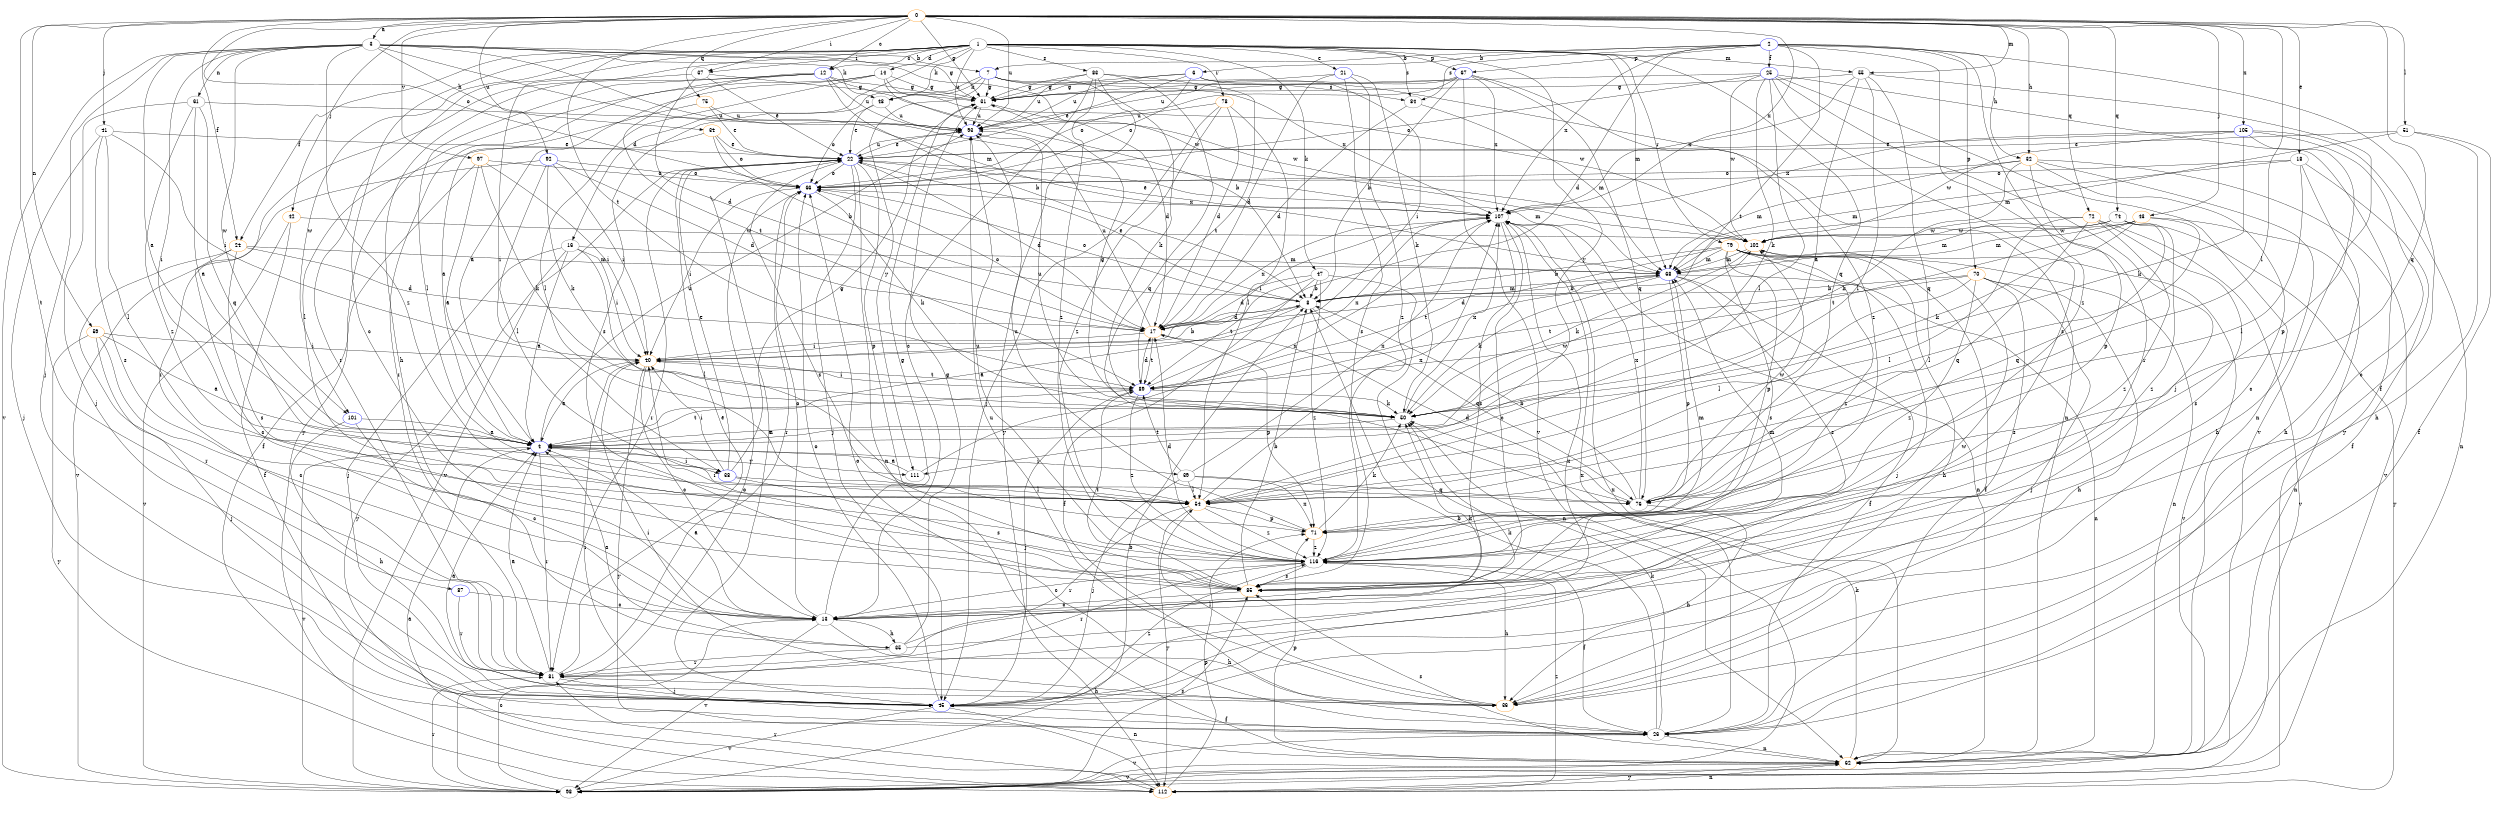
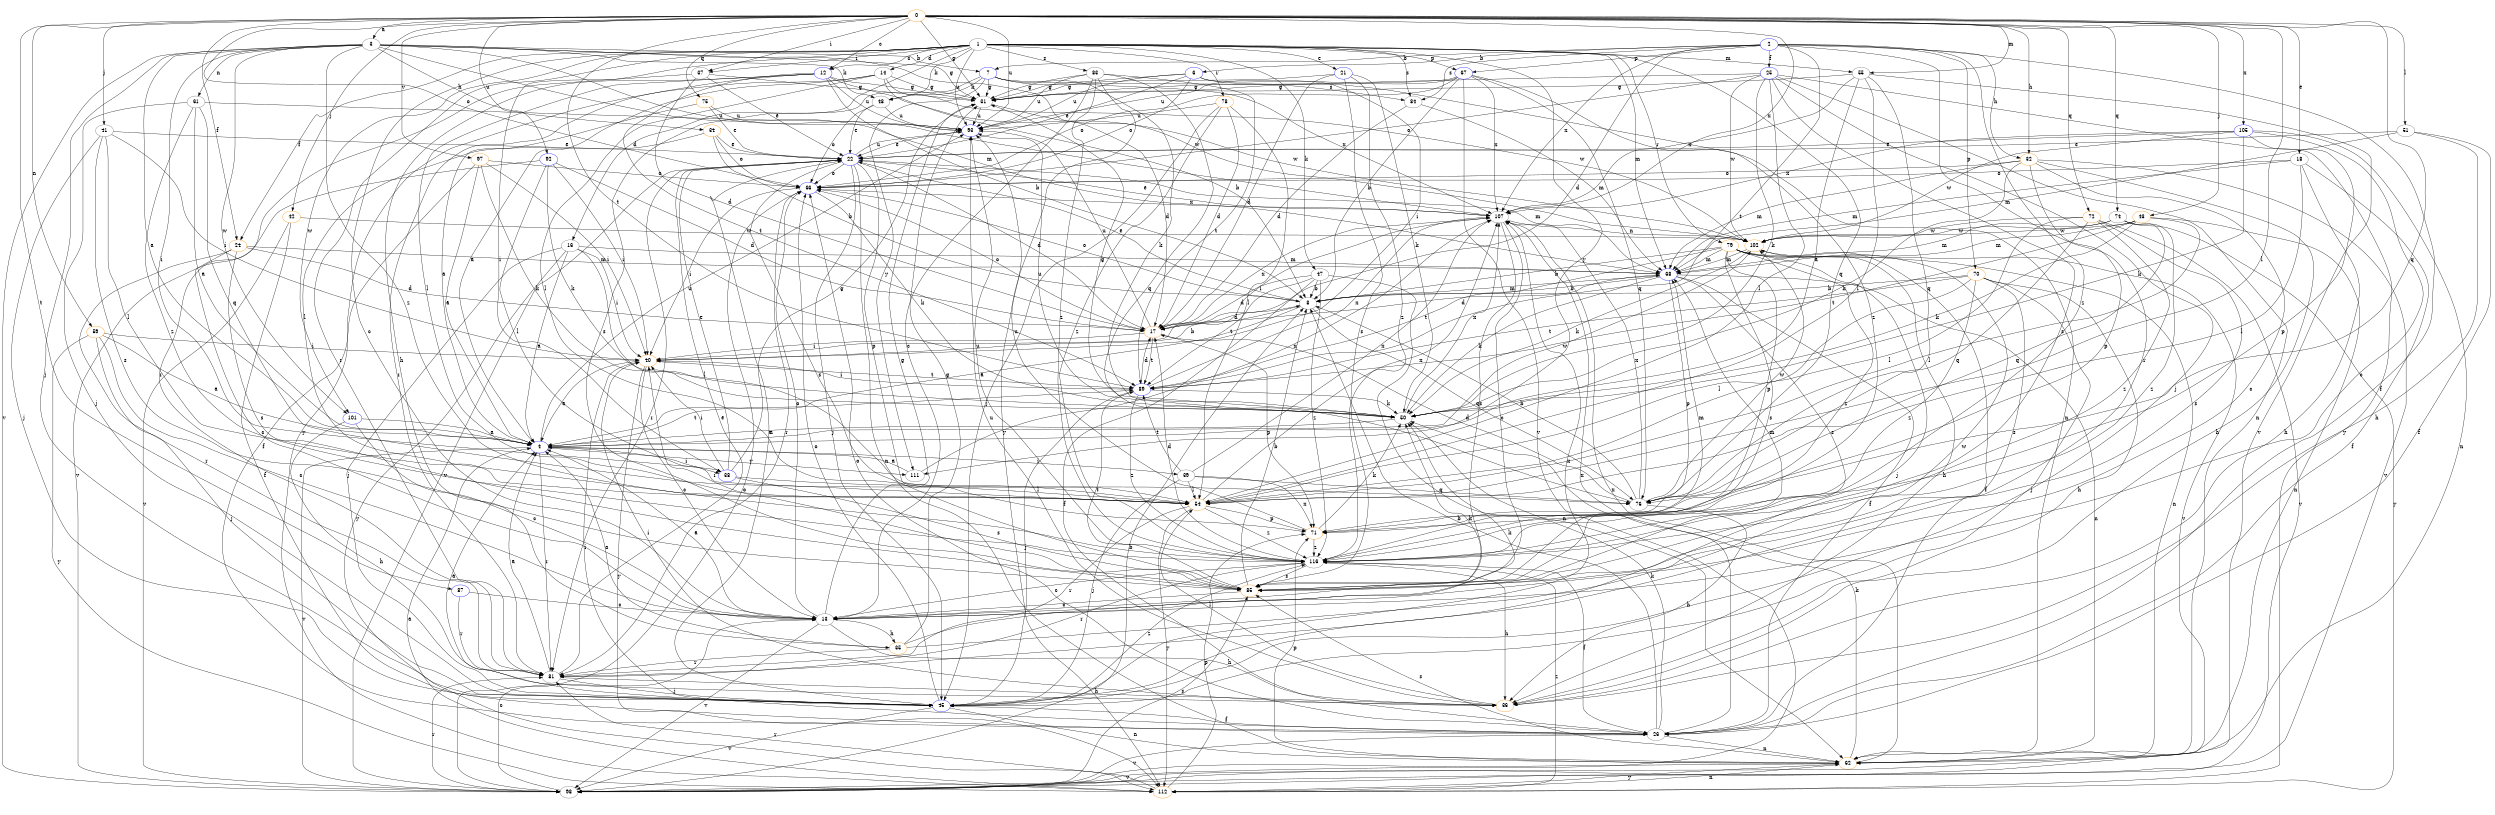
  strict digraph {
    node [color=gray40]
    3
    0 [color=darkorange]
    12 [color=blue]
    18
    24 [color=darkorange]
    31
    32 [color=darkorange]
    37
    41
    42 [color=darkorange]
    43 [color=darkorange]
    51
    54 [color=darkorange]
    55
    59 [color=darkorange]
    66 [color=blue]
    72 [color=darkorange]
    74
    75 [color=darkorange]
    76
    87 [color=blue]
    89 [color=blue]
    92 [color=blue]
    93 [color=blue]
    97 [color=darkorange]
    105 [color=blue]
    107
    38 [color=blue]
    48
    n30 [color=blue label=68]
    101 [color=blue]
    7 [color=blue]
    116
    4 [color=blue]
    34 [color=darkorange]
    45 [color=blue]
    61
    98
    102 [color=darkorange]
    8
-   35
+   35 [color=darkorange]
    112 [color=darkorange]
    26
    36 [color=darkorange]
    13
    81
    17 [color=darkorange]
    85 [color=darkorange]
    50
    71 [color=darkorange]
    22 [color=blue]
    40 [color=darkorange]
    62 [color=darkorange]
    1
    14
    16
    21 [color=blue]
    47
    67 [color=blue]
    78 [color=darkorange]
    79 [color=darkorange]
    83
    84
    111
    2 [color=blue]
    6 [color=blue]
    25 [color=blue]
    70 [color=darkorange]
    39
    3 -> 31 [label=g]
    3 -> 107 [label=x]
    3 -> 38 [label=i]
    3 -> 48 [label=k]
    3 -> n30 [label=m]
    3 -> 101 [label=w]
    3 -> 7 [label=b]
    3 -> 116 [label=z]
    3 -> 4 [label=a]
    3 -> 34 [label=h]
    3 -> 45 [label=j]
    3 -> 61 [label=n]
    3 -> 98 [label=v]
    3 -> 102 [label=w]
    0 -> 3 [label=a]
    0 -> 12 [label=c]
    0 -> 18 [label=e]
    0 -> 24 [label=f]
    0 -> 31 [label=g]
    0 -> 32 [label=h]
    0 -> 37 [label=i]
    0 -> 41 [label=j]
    0 -> 42 [label=j]
    0 -> 43 [label=j]
    0 -> 51 [label=l]
    0 -> 54 [label=l]
    0 -> 55 [label=m]
    0 -> 59 [label=n]
    0 -> 66 [label=o]
    0 -> 72 [label=q]
    0 -> 74 [label=q]
    0 -> 75 [label=q]
    0 -> 76 [label=q]
    0 -> 87 [label=t]
    0 -> 89 [label=t]
    0 -> 92 [label=u]
    0 -> 93 [label=u]
    0 -> 97 [label=v]
    0 -> 105 [label=x]
    0 -> 107 [label=x]
    12 -> 31 [label=g]
    12 -> 54 [label=l]
    12 -> 89 [label=t]
    12 -> 93 [label=u]
    12 -> 102 [label=w]
    12 -> 8 [label=b]
    12 -> 35 [label=h]
    12 -> 112 [label=y]
    18 -> 54 [label=l]
    18 -> 66 [label=o]
    18 -> n30 [label=m]
    18 -> 26 [label=f]
    18 -> 36 [label=h]
    24 -> n30 [label=m]
    24 -> 13 [label=c]
    24 -> 81 [label=r]
    24 -> 17 [label=d]
    24 -> 85 [label=s]
    31 -> 93 [label=u]
    31 -> 17 [label=d]
    32 -> 66 [label=o]
    32 -> n30 [label=m]
    32 -> 98 [label=v]
    32 -> 36 [label=h]
    32 -> 13 [label=c]
    32 -> 50 [label=k]
    32 -> 71 [label=p]
    37 -> 31 [label=g]
    37 -> 81 [label=r]
    37 -> 17 [label=d]
    37 -> 22 [label=e]
    41 -> 54 [label=l]
    41 -> 45 [label=j]
    41 -> 85 [label=s]
    41 -> 22 [label=e]
    41 -> 40 [label=i]
    42 -> 98 [label=v]
    42 -> 102 [label=w]
    42 -> 26 [label=f]
    43 -> 54 [label=l]
    43 -> 89 [label=t]
    43 -> n30 [label=m]
    43 -> 102 [label=w]
    43 -> 50 [label=k]
    43 -> 62 [label=n]
    51 -> n30 [label=m]
    51 -> 26 [label=f]
    51 -> 36 [label=h]
    51 -> 22 [label=e]
    54 -> 107 [label=x]
    54 -> 116 [label=z]
    54 -> 112 [label=y]
    54 -> 81 [label=r]
    54 -> 71 [label=p]
    55 -> 31 [label=g]
    55 -> 54 [label=l]
    55 -> 76 [label=q]
    55 -> 107 [label=x]
    55 -> 4 [label=a]
    55 -> 98 [label=v]
    59 -> 4 [label=a]
    59 -> 45 [label=j]
    59 -> 112 [label=y]
    59 -> 13 [label=c]
    59 -> 40 [label=i]
    66 -> 107 [label=x]
    66 -> 81 [label=r]
    66 -> 50 [label=k]
    66 -> 40 [label=i]
    72 -> 54 [label=l]
    72 -> 76 [label=q]
    72 -> 116 [label=z]
    72 -> 98 [label=v]
    72 -> 102 [label=w]
    72 -> 85 [label=s]
    74 -> 76 [label=q]
    74 -> n30 [label=m]
    74 -> 116 [label=z]
    74 -> 102 [label=w]
    74 -> 112 [label=y]
    75 -> 93 [label=u]
    75 -> 4 [label=a]
    75 -> 22 [label=e]
    76 -> 107 [label=x]
    76 -> 102 [label=w]
    76 -> 8 [label=b]
    76 -> 36 [label=h]
    76 -> 17 [label=d]
    87 -> 13 [label=c]
    87 -> 81 [label=r]
    89 -> 107 [label=x]
    89 -> 116 [label=z]
    89 -> 45 [label=j]
    89 -> 17 [label=d]
    89 -> 50 [label=k]
    89 -> 40 [label=i]
    92 -> 54 [label=l]
-   92 -> 66 [label=o]
    92 -> 98 [label=v]
    92 -> 17 [label=d]
    92 -> 50 [label=k]
    92 -> 40 [label=i]
    93 -> 22 [label=e]
    97 -> 66 [label=o]
    97 -> 4 [label=a]
    97 -> 26 [label=f]
    97 -> 50 [label=k]
    97 -> 40 [label=i]
    105 -> 107 [label=x]
    105 -> 102 [label=w]
    105 -> 13 [label=c]
    105 -> 50 [label=k]
    105 -> 71 [label=p]
    105 -> 22 [label=e]
    105 -> 62 [label=n]
    107 -> 13 [label=c]
    107 -> 85 [label=s]
    107 -> 22 [label=e]
    107 -> 40 [label=i]
-   107 -> 62 [label=n]
+   107 -> 102 [label=n]
    38 -> 31 [label=g]
    38 -> 54 [label=l]
    38 -> 85 [label=s]
    38 -> 22 [label=e]
    38 -> 40 [label=i]
    48 -> 66 [label=o]
    48 -> 93 [label=u]
    48 -> 22 [label=e]
    n30 -> 8 [label=b]
    n30 -> 26 [label=f]
    n30 -> 17 [label=d]
    n30 -> 85 [label=s]
    n30 -> 50 [label=k]
    n30 -> 71 [label=p]
    n30 -> 62 [label=n]
    101 -> 4 [label=a]
    101 -> 36 [label=h]
    101 -> 13 [label=c]
    7 -> 31 [label=g]
    7 -> 107 [label=x]
    7 -> 48 [label=k]
    7 -> 85 [label=s]
    7 -> 50 [label=k]
    7 -> 84 [label=s]
    7 -> 111 [label=y]
    116 -> 93 [label=u]
    116 -> n30 [label=m]
    116 -> 26 [label=f]
    116 -> 36 [label=h]
    116 -> 13 [label=c]
    116 -> 81 [label=r]
    116 -> 17 [label=d]
    116 -> 85 [label=s]
    4 -> 89 [label=t]
    4 -> 93 [label=u]
    4 -> 38 [label=i]
    4 -> 98 [label=v]
    4 -> 102 [label=w]
    4 -> 81 [label=r]
    4 -> 111 [label=y]
    4 -> 39 [label=i]
    34 -> 54 [label=l]
    34 -> 66 [label=o]
    34 -> 8 [label=b]
    34 -> 22 [label=e]
    45 -> 66 [label=o]
    45 -> 107 [label=x]
    45 -> 116 [label=z]
    45 -> 4 [label=a]
    45 -> 98 [label=v]
    45 -> 26 [label=f]
    45 -> 22 [label=e]
    45 -> 62 [label=n]
    61 -> 76 [label=q]
    61 -> 93 [label=u]
    61 -> 116 [label=z]
    61 -> 4 [label=a]
    61 -> 45 [label=j]
    98 -> 66 [label=o]
    98 -> 8 [label=b]
    98 -> 13 [label=c]
    98 -> 81 [label=r]
    98 -> 85 [label=s]
    102 -> n30 [label=m]
    102 -> 98 [label=v]
    102 -> 50 [label=k]
    8 -> 66 [label=o]
    8 -> 76 [label=q]
    8 -> n30 [label=m]
    8 -> 4 [label=a]
    8 -> 17 [label=d]
    8 -> 22 [label=e]
    35 -> 31 [label=g]
    35 -> 4 [label=a]
    35 -> 102 [label=w]
    35 -> 81 [label=r]
    35 -> 50 [label=k]
    112 -> 116 [label=z]
    112 -> 4 [label=a]
    112 -> 81 [label=r]
    112 -> 71 [label=p]
    112 -> 62 [label=n]
    26 -> 66 [label=o]
    26 -> 107 [label=x]
    26 -> 98 [label=v]
    26 -> 8 [label=b]
    26 -> 50 [label=k]
    26 -> 40 [label=i]
    26 -> 62 [label=n]
    36 -> 54 [label=l]
    36 -> 93 [label=u]
    36 -> 40 [label=i]
    13 -> 31 [label=g]
    13 -> 66 [label=o]
    13 -> 4 [label=a]
    13 -> 98 [label=v]
    13 -> 35 [label=h]
    13 -> 36 [label=h]
    13 -> 50 [label=k]
    81 -> 4 [label=a]
    81 -> 45 [label=j]
    81 -> 36 [label=h]
    81 -> 22 [label=e]
    17 -> 66 [label=o]
    17 -> 89 [label=t]
    17 -> 93 [label=u]
    17 -> 107 [label=x]
    17 -> 71 [label=p]
    17 -> 40 [label=i]
    85 -> 89 [label=t]
    85 -> n30 [label=m]
    85 -> 8 [label=b]
    85 -> 13 [label=c]
    85 -> 40 [label=i]
    50 -> 31 [label=g]
    50 -> 93 [label=u]
    50 -> 107 [label=x]
    50 -> 4 [label=a]
    71 -> 93 [label=u]
    71 -> 116 [label=z]
    71 -> 50 [label=k]
    22 -> 66 [label=o]
    22 -> 93 [label=u]
    22 -> n30 [label=m]
    22 -> 45 [label=j]
    22 -> 98 [label=v]
    22 -> 81 [label=r]
    22 -> 17 [label=d]
    22 -> 85 [label=s]
    22 -> 71 [label=p]
    22 -> 62 [label=n]
    40 -> 89 [label=t]
    40 -> 4 [label=a]
    40 -> 8 [label=b]
    40 -> 112 [label=y]
    40 -> 13 [label=c]
    62 -> 107 [label=x]
    62 -> 98 [label=v]
    62 -> 112 [label=y]
    62 -> 85 [label=s]
    62 -> 50 [label=k]
    62 -> 71 [label=p]
    1 -> 12 [label=c]
    1 -> 24 [label=f]
    1 -> 37 [label=i]
    1 -> 55 [label=m]
    1 -> 76 [label=q]
    1 -> 93 [label=u]
    1 -> 38 [label=i]
    1 -> 48 [label=k]
    1 -> n30 [label=m]
    1 -> 101 [label=w]
    1 -> 13 [label=c]
    1 -> 81 [label=r]
    1 -> 14 [label=d]
    1 -> 16 [label=d]
    1 -> 21 [label=e]
    1 -> 47 [label=k]
    1 -> 67 [label=p]
    1 -> 78 [label=r]
    1 -> 79 [label=r]
    1 -> 83 [label=s]
    1 -> 84 [label=s]
    1 -> 111 [label=y]
    14 -> 31 [label=g]
    14 -> 54 [label=l]
    14 -> 4 [label=a]
    14 -> 102 [label=w]
    14 -> 8 [label=b]
    14 -> 81 [label=r]
    16 -> 54 [label=l]
    16 -> n30 [label=m]
    16 -> 4 [label=a]
    16 -> 45 [label=j]
    16 -> 112 [label=y]
    16 -> 40 [label=i]
    21 -> 31 [label=g]
    21 -> 116 [label=z]
    21 -> 17 [label=d]
    21 -> 85 [label=s]
    21 -> 50 [label=k]
    47 -> 89 [label=t]
    47 -> 116 [label=z]
    47 -> 8 [label=b]
    47 -> 26 [label=f]
    47 -> 17 [label=d]
    47 -> 62 [label=n]
    67 -> 31 [label=g]
    67 -> 66 [label=o]
    67 -> 76 [label=q]
    67 -> 93 [label=u]
    67 -> 107 [label=x]
    67 -> 98 [label=v]
    67 -> 8 [label=b]
    67 -> 62 [label=n]
    78 -> 54 [label=l]
    78 -> 93 [label=u]
    78 -> 116 [label=z]
    78 -> 45 [label=j]
    78 -> 17 [label=d]
    79 -> 89 [label=t]
    79 -> n30 [label=m]
    79 -> 116 [label=z]
    79 -> 45 [label=j]
    79 -> 8 [label=b]
    79 -> 26 [label=f]
    79 -> 36 [label=h]
    79 -> 85 [label=s]
    79 -> 71 [label=p]
    79 -> 62 [label=n]
    83 -> 31 [label=g]
    83 -> 76 [label=q]
    83 -> 89 [label=t]
    83 -> 93 [label=u]
    83 -> 116 [label=z]
    83 -> 112 [label=y]
    83 -> 13 [label=c]
    84 -> n30 [label=m]
    84 -> 17 [label=d]
    111 -> 107 [label=x]
    111 -> 4 [label=a]
    2 -> 32 [label=h]
    2 -> 89 [label=t]
    2 -> 107 [label=x]
    2 -> 7 [label=b]
    2 -> 116 [label=z]
    2 -> 26 [label=f]
    2 -> 81 [label=r]
    2 -> 17 [label=d]
    2 -> 67 [label=p]
    2 -> 84 [label=s]
    2 -> 6 [label=b]
    2 -> 25 [label=f]
    2 -> 70 [label=p]
    6 -> 31 [label=g]
    6 -> 66 [label=o]
    6 -> 93 [label=u]
    6 -> 116 [label=z]
    6 -> 22 [label=e]
    6 -> 40 [label=i]
    25 -> 31 [label=g]
    25 -> 54 [label=l]
    25 -> 66 [label=o]
    25 -> 45 [label=j]
    25 -> 102 [label=w]
    25 -> 112 [label=y]
    25 -> 85 [label=s]
    25 -> 50 [label=k]
    25 -> 62 [label=n]
    70 -> 54 [label=l]
    70 -> 89 [label=t]
    70 -> 116 [label=z]
    70 -> 45 [label=j]
    70 -> 8 [label=b]
    70 -> 36 [label=h]
    70 -> 85 [label=s]
    39 -> 54 [label=l]
    39 -> 76 [label=q]
    39 -> 89 [label=t]
    39 -> 107 [label=x]
    39 -> 45 [label=j]
    39 -> 71 [label=x]
  }
